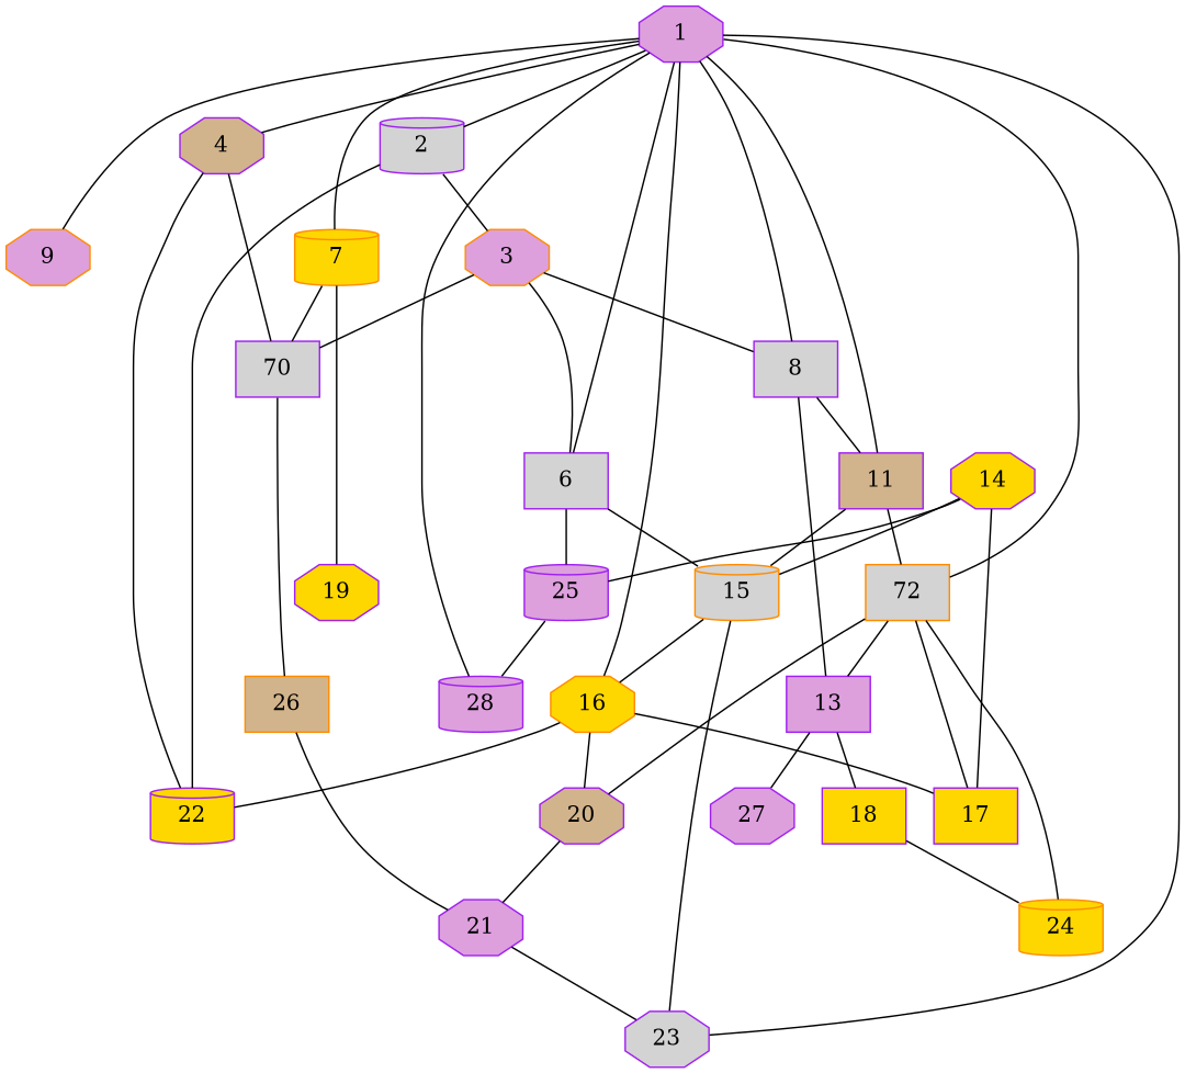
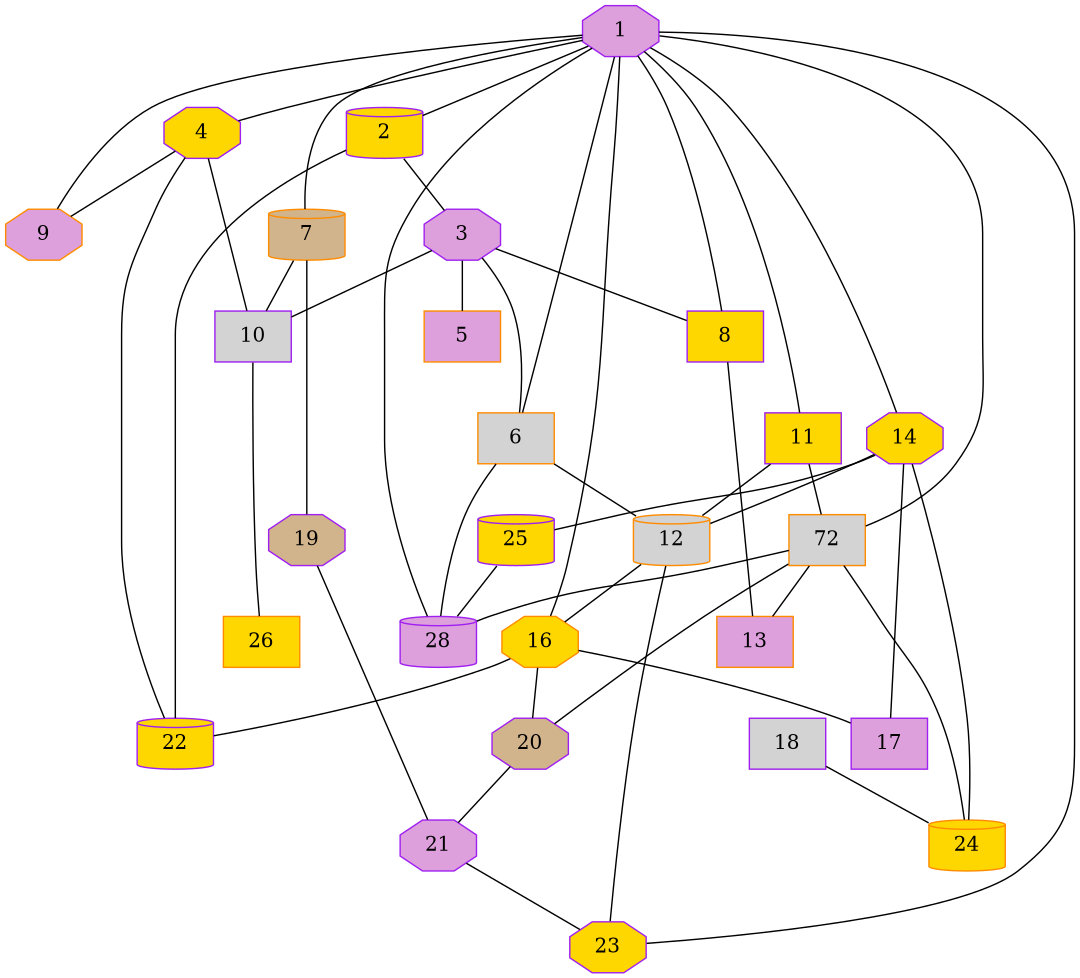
  graph {
    node [color=purple fillcolor=plum shape=octagon style=filled]
    edge [weight=1.0]
-   2 [fillcolor=lightgrey shape=cylinder]
+   2 [fillcolor=gold shape=cylinder]
    1
-   4 [fillcolor=tan]
-   6 [fillcolor=lightgrey shape=box]
-   7 [color=darkorange fillcolor=gold shape=cylinder]
-   8 [fillcolor=lightgrey shape=box]
+   4 [fillcolor=gold]
+   6 [color=darkorange fillcolor=lightgrey shape=box]
+   7 [color=darkorange fillcolor=tan shape=cylinder]
+   8 [fillcolor=gold shape=box]
    9 [color=darkorange]
-   11 [fillcolor=tan shape=box]
+   11 [fillcolor=gold shape=box]
    n9 [color=darkorange fillcolor=lightgrey label=72 shape=box]
    14 [fillcolor=gold]
    16 [color=darkorange fillcolor=gold]
-   23 [fillcolor=lightgrey]
+   23 [fillcolor=gold]
    28 [shape=cylinder]
-   3 [color=darkorange]
+   3
    22 [fillcolor=gold shape=cylinder]
-   10 [fillcolor=lightgrey shape=box label=70]
-   15 [color=darkorange fillcolor=lightgrey shape=cylinder]
-   25 [shape=cylinder]
-   19 [fillcolor=gold]
-   13 [shape=box]
+   10 [fillcolor=lightgrey shape=box]
+   15 [color=darkorange fillcolor=lightgrey shape=cylinder label=12]
+   25 [fillcolor=gold shape=cylinder]
+   19 [fillcolor=tan]
+   13 [color=darkorange shape=box]
    20 [fillcolor=tan]
    24 [color=darkorange fillcolor=gold shape=cylinder]
-   17 [fillcolor=gold shape=box]
-   26 [color=darkorange fillcolor=tan shape=box]
+   17 [shape=box]
+   5 [color=darkorange shape=box]
+   26 [color=darkorange fillcolor=gold shape=box]
    21
-   18 [fillcolor=gold shape=box]
-   27
+   18 [fillcolor=lightgrey shape=box]
    2 -- 3 [weight=2.0]
    2 -- 22
    1 -- 2
    1 -- 4
    1 -- 6
    1 -- 7
    1 -- 8
    1 -- 9
    1 -- 11
    1 -- n9
+   1 -- 14
    1 -- 16
    1 -- 23
    1 -- 28
+   4 -- 9
    4 -- 22
    4 -- 10
    6 -- 15
-   6 -- 25 [weight=3.0]
+   6 -- 28 [weight=3.0]
    7 -- 10
    7 -- 19
-   8 -- 11
    8 -- 13
    11 -- n9
    11 -- 15
-   n9 -- 17
+   n9 -- 28
    n9 -- 13
    n9 -- 20
    n9 -- 24
    14 -- 15
    14 -- 25
+   14 -- 24
    14 -- 17
    16 -- 22
    16 -- 20
    16 -- 17
    3 -- 6
    3 -- 8
    3 -- 10
+   3 -- 5
    10 -- 26
    15 -- 16
    15 -- 23
    25 -- 28
-   26 -- 21
-   13 -- 18
-   13 -- 27
+   19 -- 21
    20 -- 21
    21 -- 23
    18 -- 24
  }
